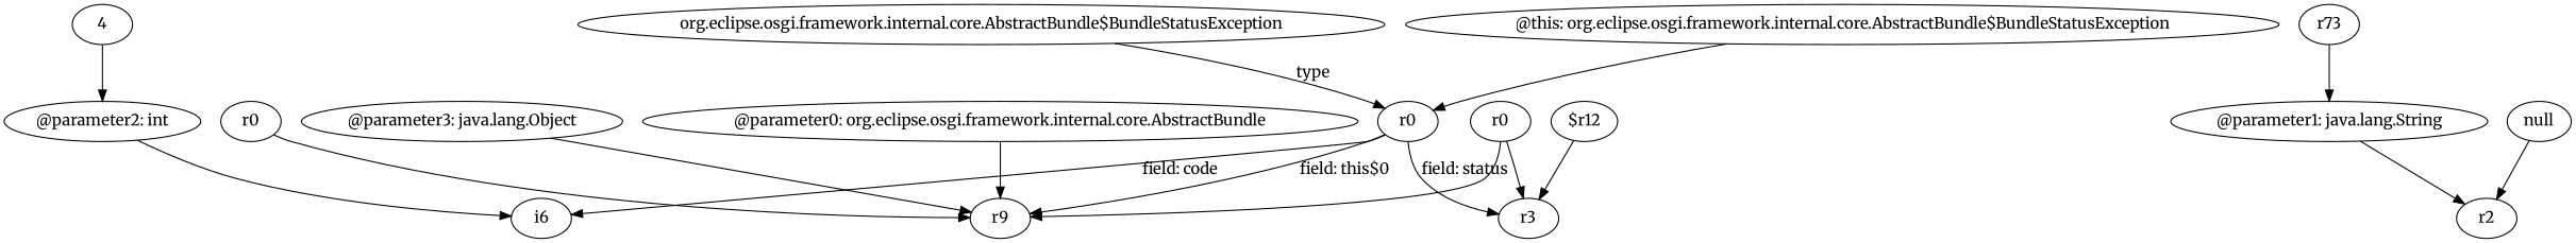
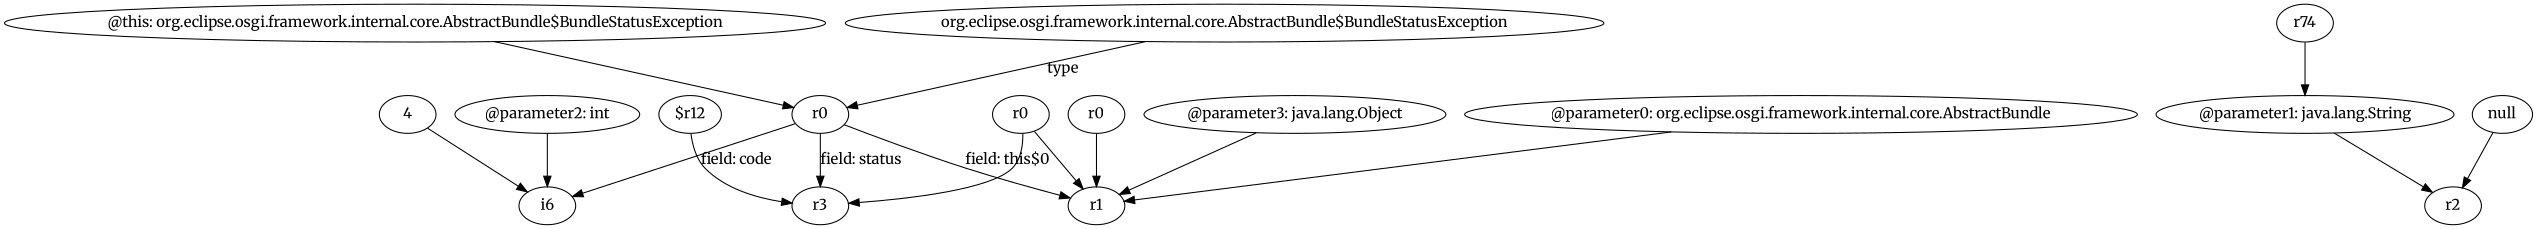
  digraph {
    fontname=Merriweather
    node [fontname=Merriweather]
    edge [fontname=Merriweather]
    n1 [label=4]
    n2 [label=i6]
    n3 [label="@parameter2: int"]
    n4 [label="@this: org.eclipse.osgi.framework.internal.core.AbstractBundle$BundleStatusException"]
    n5 [label=r0]
-   n6 [label=r9]
+   n6 [label=r1]
    n7 [label=r3]
-   n8 [label=r73]
+   n8 [label=r74]
    n9 [label="@parameter1: java.lang.String"]
    n10 [label=r2]
    n11 [label=r0]
    n12 [label=r0]
    n13 [label="@parameter3: java.lang.Object"]
    n14 [label="$r12"]
    n15 [label="org.eclipse.osgi.framework.internal.core.AbstractBundle$BundleStatusException"]
    n16 [label="@parameter0: org.eclipse.osgi.framework.internal.core.AbstractBundle"]
    n17 [label=null]
-   n1 -> n3
+   n1 -> n2
    n3 -> n2
    n4 -> n5
    n5 -> n2 [label="field: code"]
    n5 -> n6 [label="field: this$0"]
    n5 -> n7 [label="field: status"]
    n8 -> n9
    n9 -> n10
    n11 -> n6
    n12 -> n6
    n12 -> n7
    n13 -> n6
    n14 -> n7
    n15 -> n5 [label=type]
    n16 -> n6
    n17 -> n10
  }
